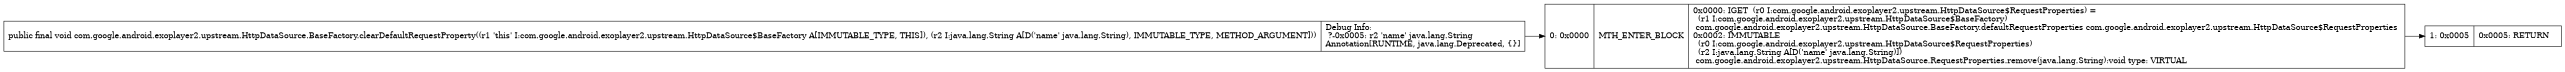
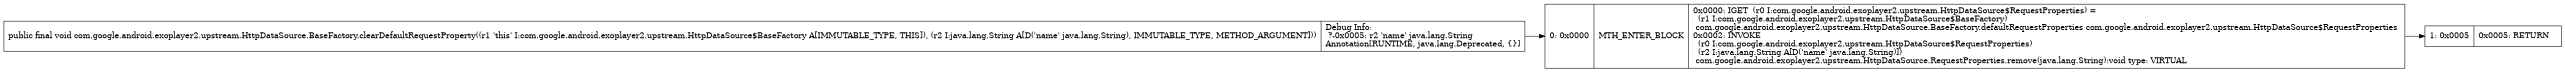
  digraph {
    rankdir=LR
    node [shape=record]
-   n1 [label="{0\:\ 0x0000|MTH_ENTER_BLOCK\l|0x0000: IGET  (r0 I:com.google.android.exoplayer2.upstream.HttpDataSource$RequestProperties) = \l  (r1 I:com.google.android.exoplayer2.upstream.HttpDataSource$BaseFactory)\l com.google.android.exoplayer2.upstream.HttpDataSource.BaseFactory.defaultRequestProperties com.google.android.exoplayer2.upstream.HttpDataSource$RequestProperties \l0x0002: IMMUTABLE  \l  (r0 I:com.google.android.exoplayer2.upstream.HttpDataSource$RequestProperties)\l  (r2 I:java.lang.String A[D('name' java.lang.String)])\l com.google.android.exoplayer2.upstream.HttpDataSource.RequestProperties.remove(java.lang.String):void type: VIRTUAL \l}"]
+   n1 [label="{0\:\ 0x0000|MTH_ENTER_BLOCK\l|0x0000: IGET  (r0 I:com.google.android.exoplayer2.upstream.HttpDataSource$RequestProperties) = \l  (r1 I:com.google.android.exoplayer2.upstream.HttpDataSource$BaseFactory)\l com.google.android.exoplayer2.upstream.HttpDataSource.BaseFactory.defaultRequestProperties com.google.android.exoplayer2.upstream.HttpDataSource$RequestProperties \l0x0002: INVOKE  \l  (r0 I:com.google.android.exoplayer2.upstream.HttpDataSource$RequestProperties)\l  (r2 I:java.lang.String A[D('name' java.lang.String)])\l com.google.android.exoplayer2.upstream.HttpDataSource.RequestProperties.remove(java.lang.String):void type: VIRTUAL \l}"]
    n2 [label="{1\:\ 0x0005|0x0005: RETURN   \l}"]
    n3 [label="{public final void com.google.android.exoplayer2.upstream.HttpDataSource.BaseFactory.clearDefaultRequestProperty((r1 'this' I:com.google.android.exoplayer2.upstream.HttpDataSource$BaseFactory A[IMMUTABLE_TYPE, THIS]), (r2 I:java.lang.String A[D('name' java.lang.String), IMMUTABLE_TYPE, METHOD_ARGUMENT]))  | Debug Info:\l  ?\-0x0005: r2 'name' java.lang.String\lAnnotation[RUNTIME, java.lang.Deprecated, \{\}]\l}"]
    n1 -> n2
    n3 -> n1
  }
